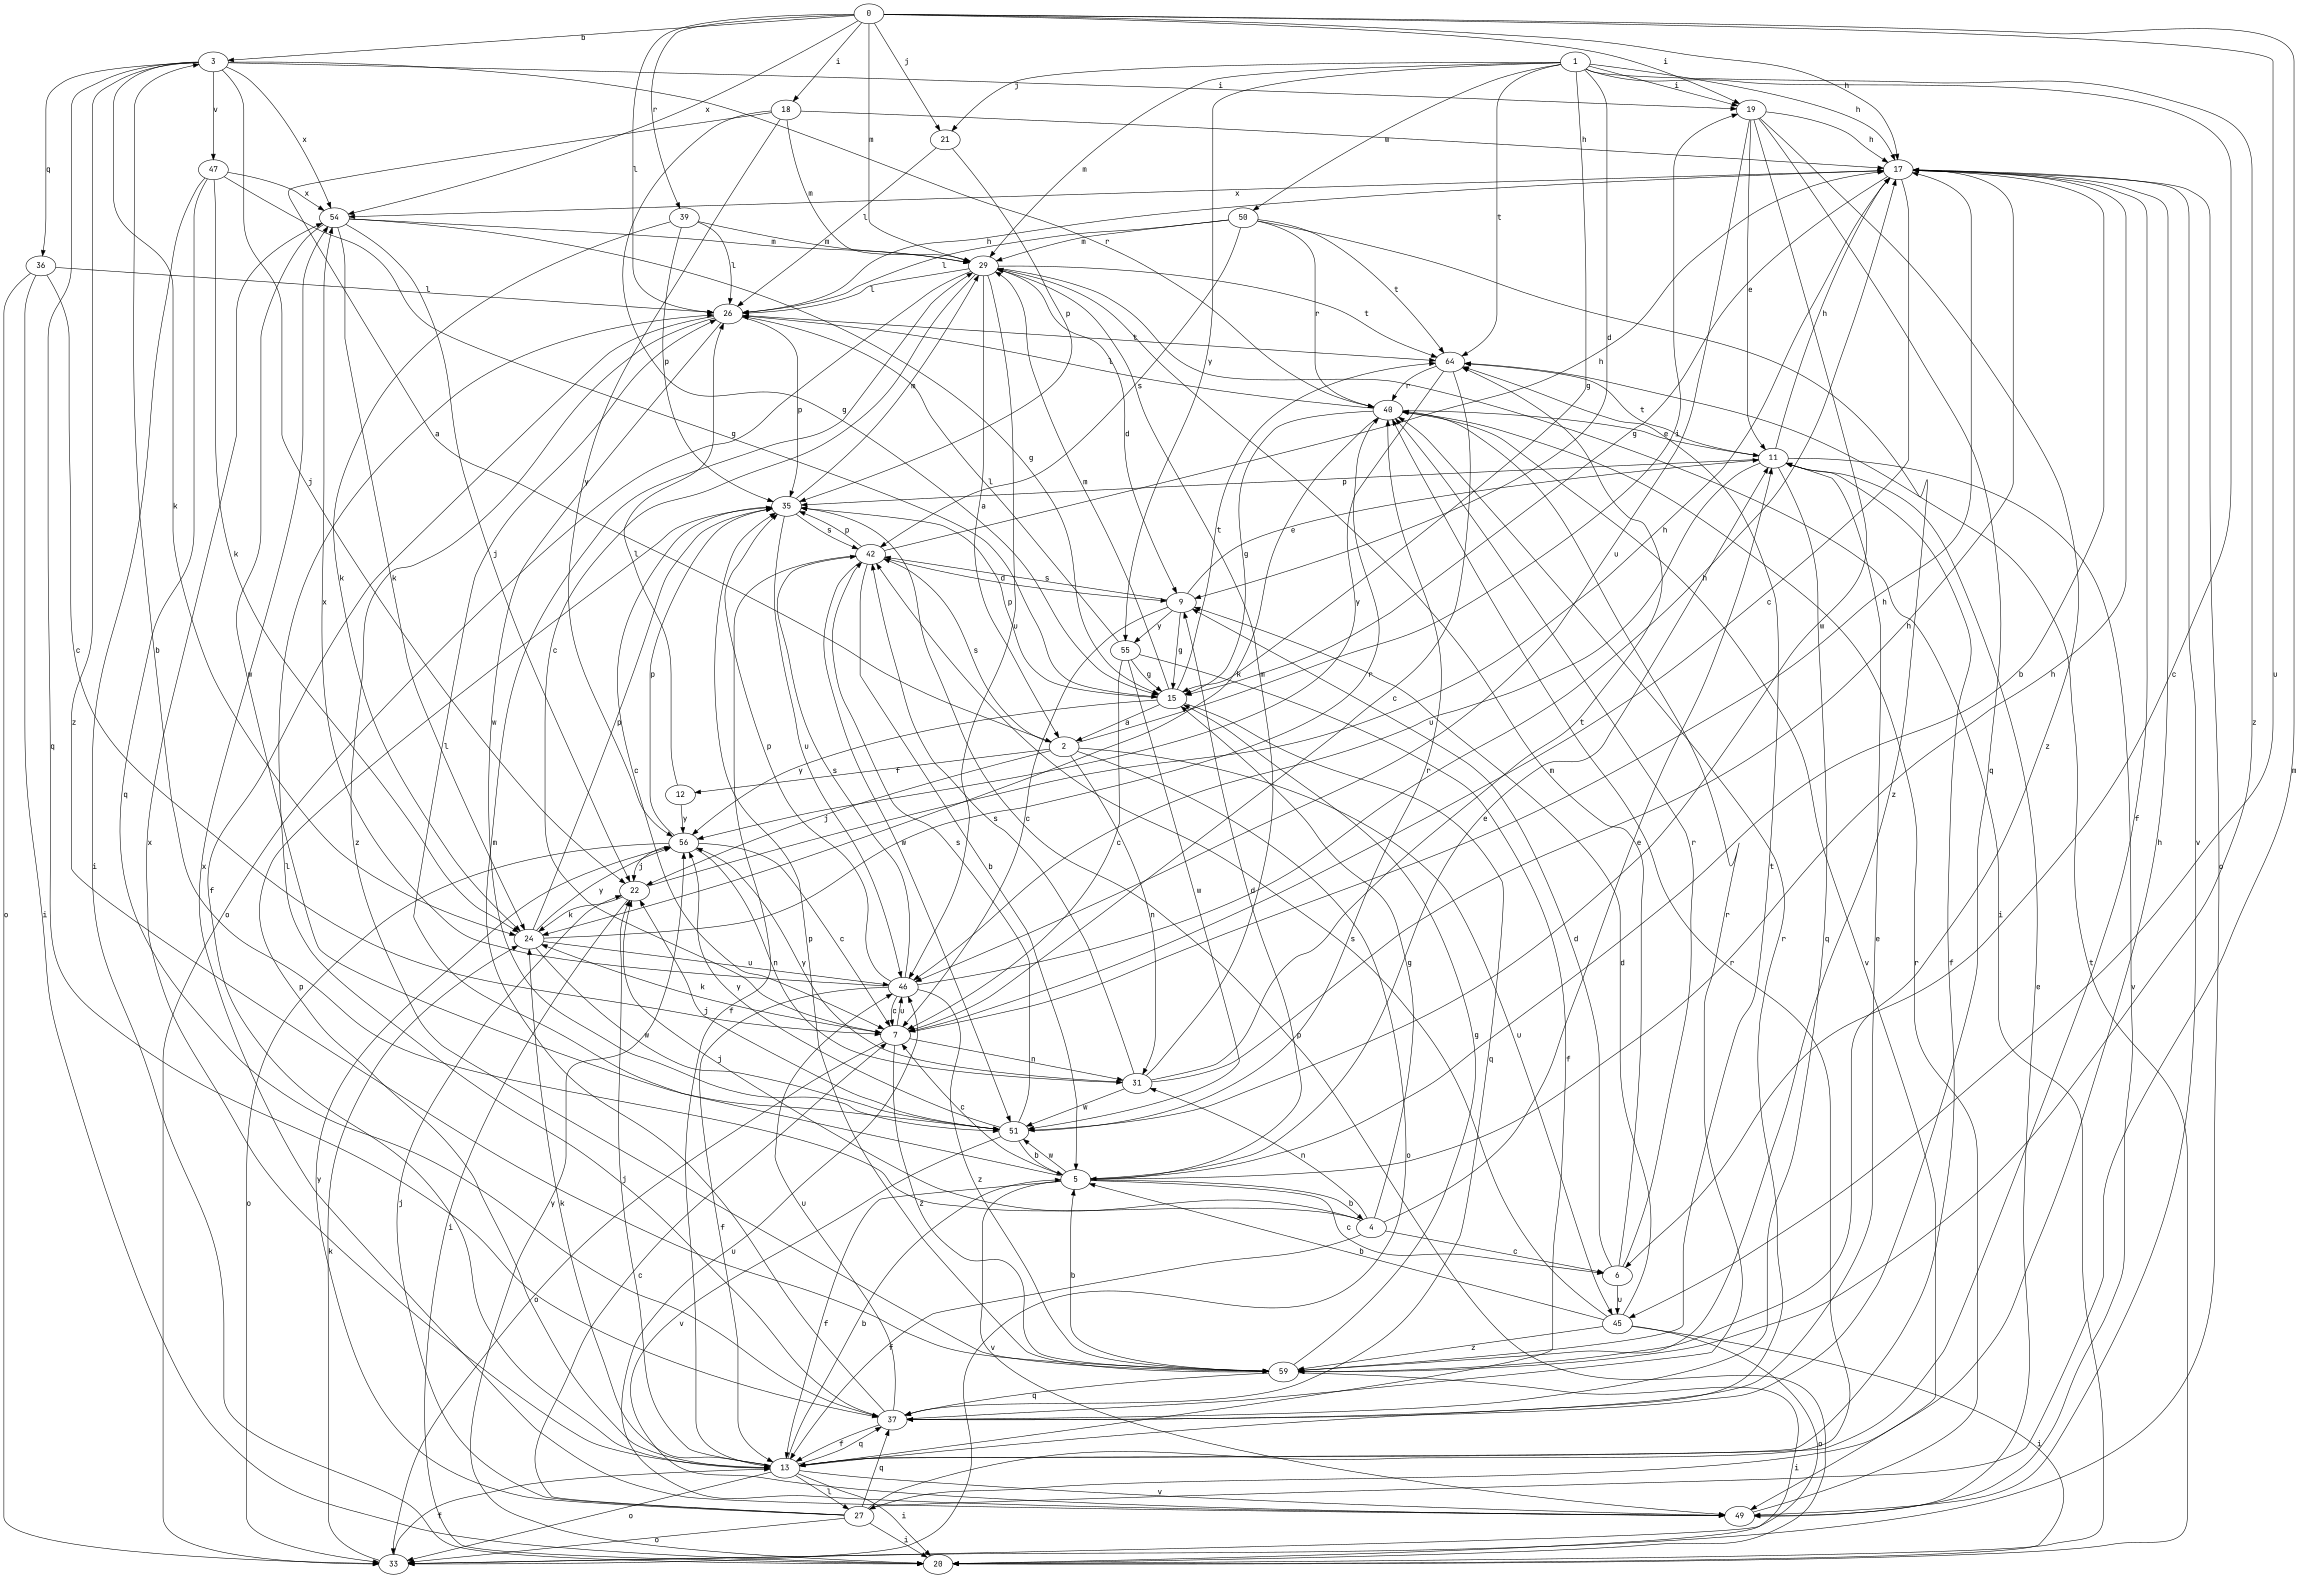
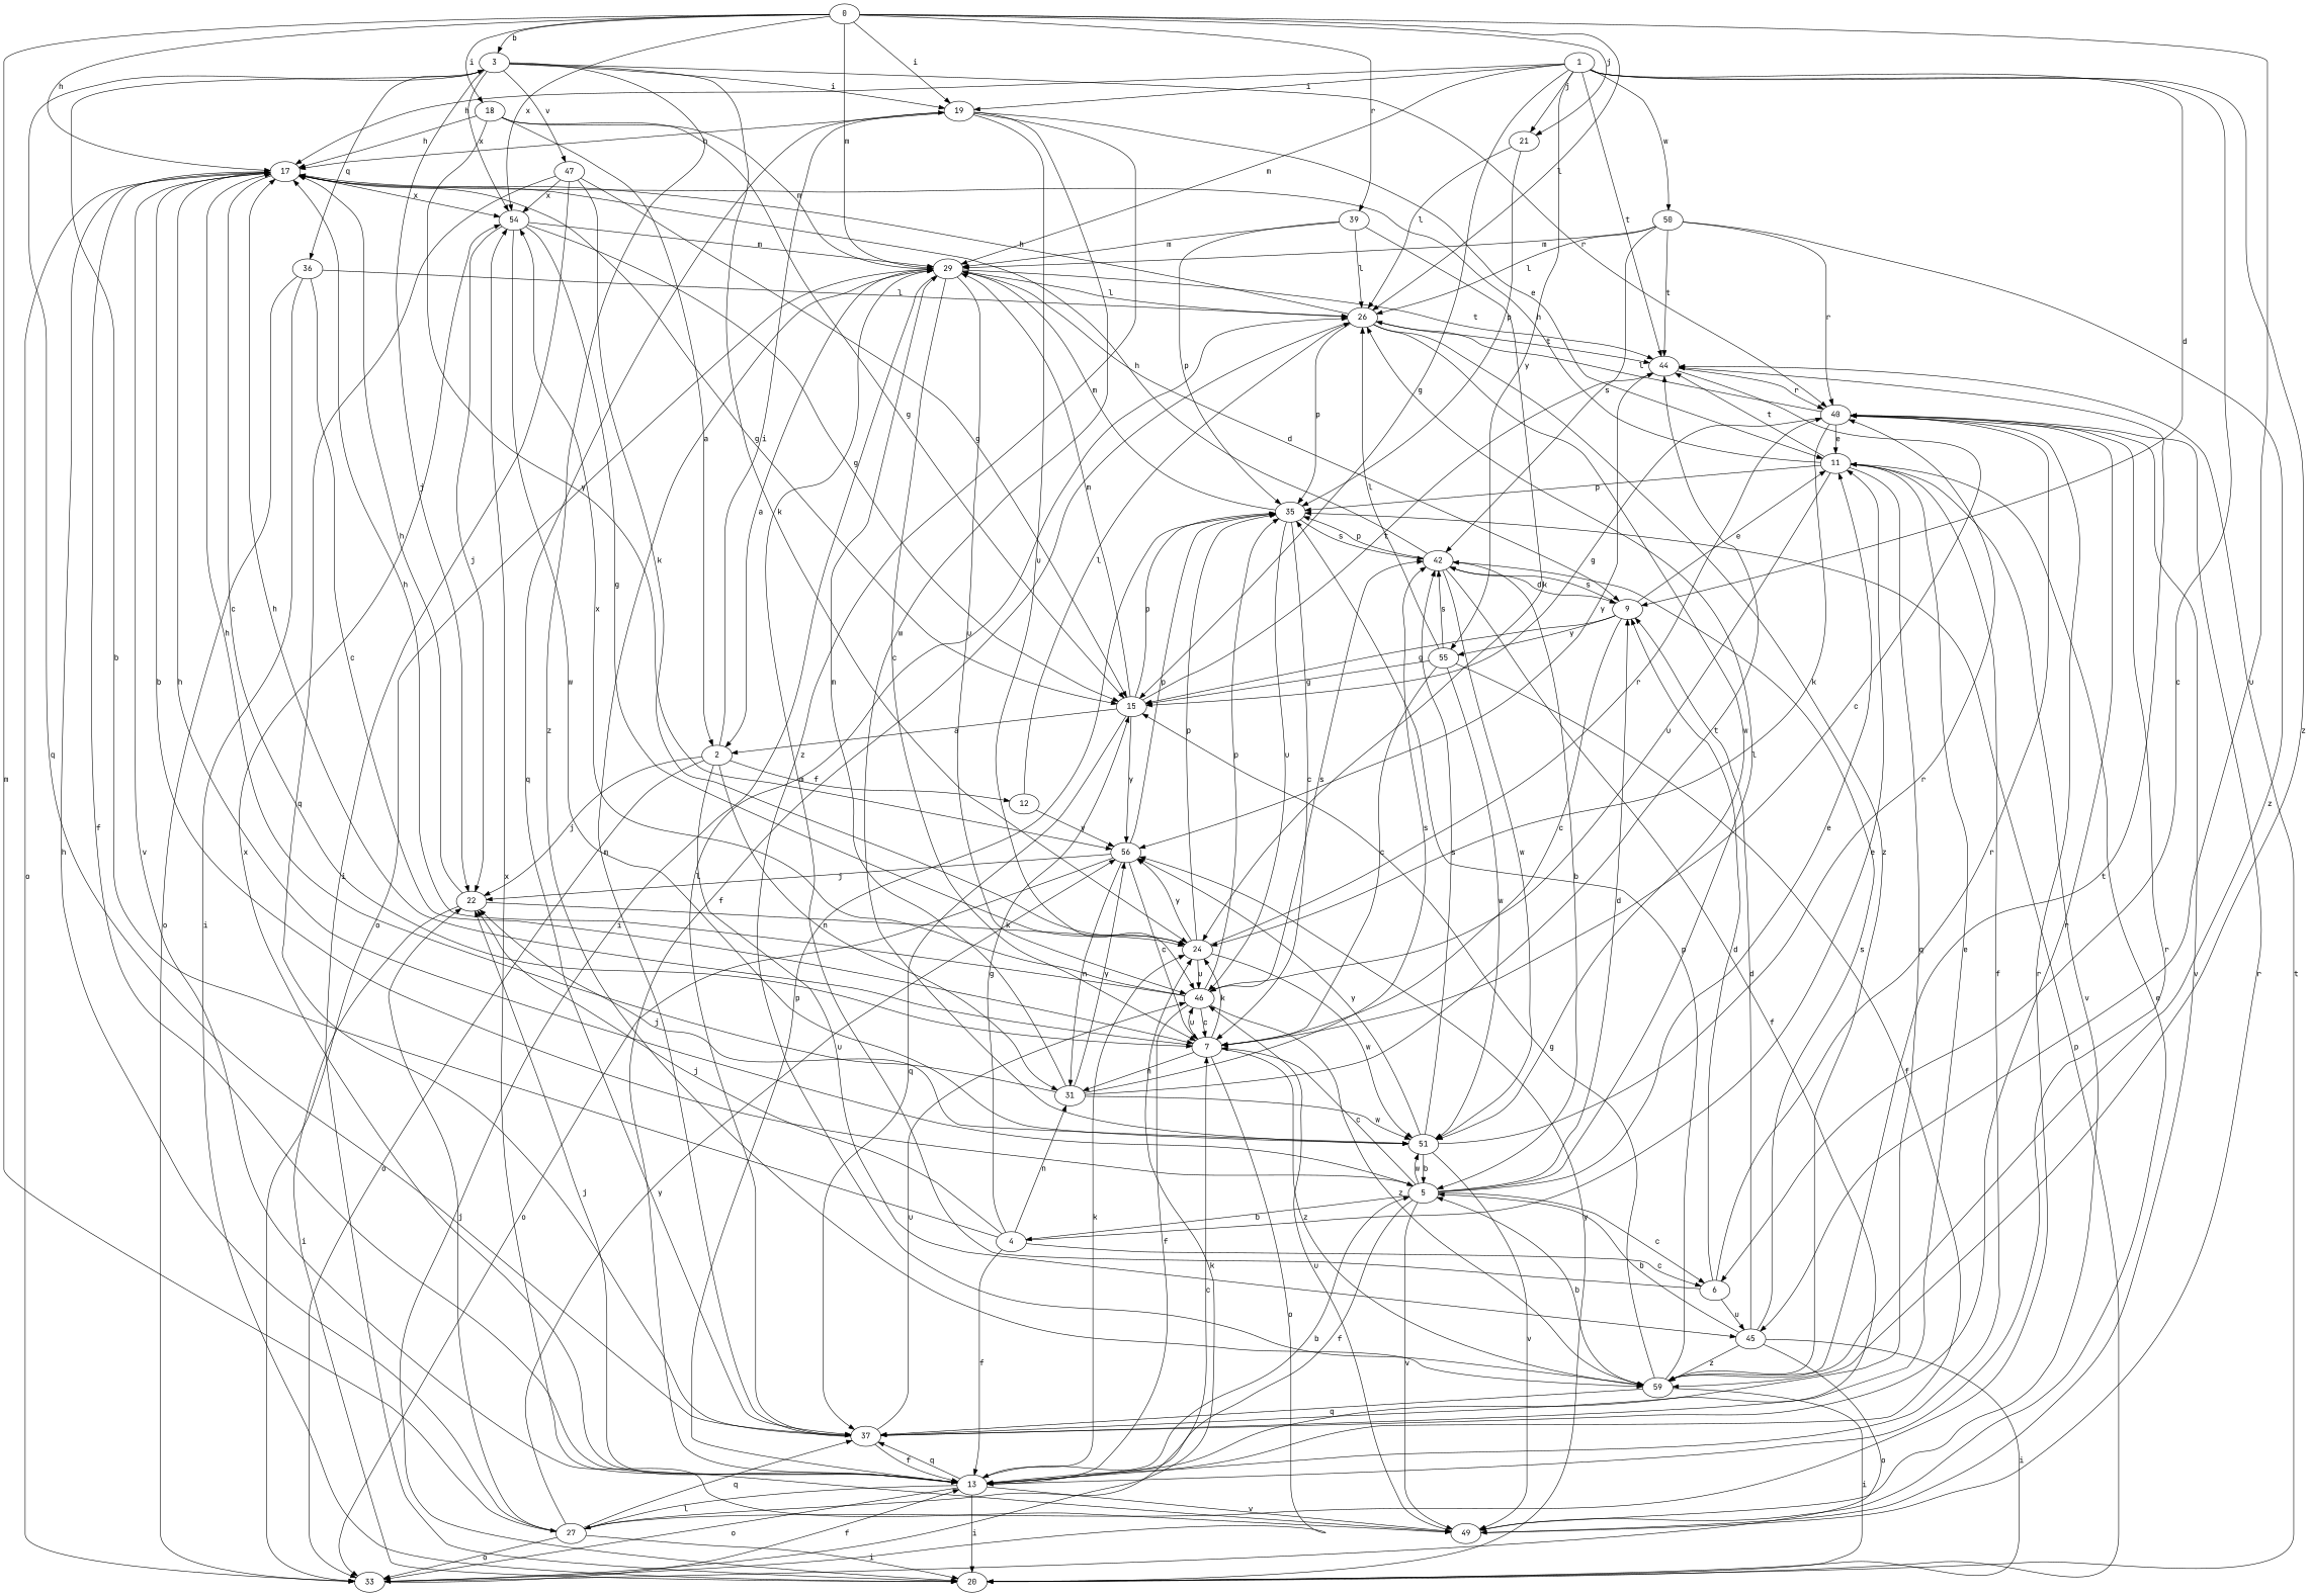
  strict digraph {
    fontname="JetBrains Mono"
    node [fontname="JetBrains Mono"]
    edge [fontname="JetBrains Mono"]
    0
    3
    17
    18
    19
    21
    26
    27
    29
    39
    45
    54
    59
    22
    24
    36
    37
    40
    47
    15
    33
    13
    5
    7
    49
    2
    56
    11
    51
    46
    35
-   44 [label=64]
+   44
    20
    9
    42
    1
    6
    50
    55
    12
    31
    4
    0 -> 3 [label=b]
    0 -> 17 [label=h]
    0 -> 18 [label=i]
    0 -> 19 [label=i]
    0 -> 21 [label=j]
    0 -> 26 [label=l]
    0 -> 27 [label=m]
    0 -> 29 [label=m]
    0 -> 39 [label=r]
    0 -> 45 [label=u]
    0 -> 54 [label=x]
    3 -> 19 [label=i]
    3 -> 54 [label=x]
    3 -> 59 [label=z]
    3 -> 22 [label=j]
    3 -> 24 [label=k]
    3 -> 36 [label=q]
    3 -> 37 [label=q]
    3 -> 40 [label=r]
    3 -> 47 [label=v]
    17 -> 54 [label=x]
    17 -> 15 [label=g]
    17 -> 33 [label=o]
    17 -> 13 [label=f]
    17 -> 5 [label=b]
    17 -> 7 [label=c]
    17 -> 49 [label=v]
    18 -> 17 [label=h]
    18 -> 29 [label=m]
    18 -> 15 [label=g]
    18 -> 2 [label=a]
    18 -> 56 [label=y]
    19 -> 17 [label=h]
    19 -> 59 [label=z]
    19 -> 37 [label=q]
    19 -> 11 [label=e]
    19 -> 51 [label=w]
    19 -> 46 [label=u]
    21 -> 26 [label=l]
    21 -> 35 [label=p]
    26 -> 17 [label=h]
    26 -> 59 [label=z]
    26 -> 13 [label=f]
    26 -> 51 [label=w]
    26 -> 35 [label=p]
    26 -> 44 [label=t]
    27 -> 17 [label=h]
    27 -> 22 [label=j]
    27 -> 37 [label=q]
    27 -> 40 [label=r]
    27 -> 33 [label=o]
    27 -> 7 [label=c]
    27 -> 56 [label=y]
    27 -> 20 [label=i]
    29 -> 26 [label=l]
    29 -> 33 [label=o]
    29 -> 7 [label=c]
    29 -> 2 [label=a]
    29 -> 46 [label=u]
    29 -> 44 [label=t]
    29 -> 20 [label=i]
    29 -> 9 [label=d]
    39 -> 26 [label=l]
    39 -> 29 [label=m]
    39 -> 24 [label=k]
    39 -> 35 [label=p]
    45 -> 59 [label=z]
    45 -> 33 [label=o]
    45 -> 5 [label=b]
    45 -> 20 [label=i]
    45 -> 9 [label=d]
    45 -> 42 [label=s]
    54 -> 29 [label=m]
    54 -> 22 [label=j]
-   54 -> 24 [label=k]
+   54 -> 24 [label=g]
    54 -> 15 [label=g]
    54 -> 51 [label=w]
    59 -> 37 [label=q]
    59 -> 15 [label=g]
    59 -> 5 [label=b]
    59 -> 35 [label=p]
    59 -> 44 [label=t]
    59 -> 20 [label=i]
    22 -> 17 [label=h]
    22 -> 24 [label=k]
    22 -> 20 [label=i]
    24 -> 40 [label=r]
    24 -> 56 [label=y]
    24 -> 51 [label=w]
    24 -> 46 [label=u]
    24 -> 35 [label=p]
    36 -> 26 [label=l]
    36 -> 33 [label=o]
    36 -> 7 [label=c]
    36 -> 20 [label=i]
    37 -> 26 [label=l]
    37 -> 29 [label=m]
    37 -> 40 [label=r]
    37 -> 13 [label=f]
    37 -> 11 [label=e]
    37 -> 46 [label=u]
    40 -> 26 [label=l]
    40 -> 24 [label=k]
    40 -> 15 [label=g]
    40 -> 49 [label=v]
    40 -> 11 [label=e]
    47 -> 54 [label=x]
    47 -> 24 [label=k]
    47 -> 37 [label=q]
    47 -> 15 [label=g]
    47 -> 20 [label=i]
    15 -> 29 [label=m]
    15 -> 37 [label=q]
    15 -> 2 [label=a]
    15 -> 56 [label=y]
    15 -> 35 [label=p]
    15 -> 44 [label=t]
    33 -> 24 [label=k]
    33 -> 13 [label=f]
    13 -> 27 [label=l]
    13 -> 54 [label=x]
    13 -> 22 [label=j]
    13 -> 24 [label=k]
    13 -> 37 [label=q]
    13 -> 40 [label=r]
    13 -> 33 [label=o]
    13 -> 5 [label=b]
    13 -> 49 [label=v]
    13 -> 35 [label=p]
    13 -> 20 [label=i]
    5 -> 17 [label=h]
    5 -> 26 [label=l]
    5 -> 13 [label=f]
    5 -> 7 [label=c]
    5 -> 49 [label=v]
    5 -> 11 [label=e]
    5 -> 51 [label=w]
    5 -> 9 [label=d]
    5 -> 6 [label=c]
    5 -> 4 [label=b]
    7 -> 17 [label=h]
    7 -> 59 [label=z]
    7 -> 24 [label=k]
    7 -> 33 [label=o]
    7 -> 46 [label=u]
    7 -> 31 [label=n]
    49 -> 54 [label=x]
    49 -> 40 [label=r]
    49 -> 11 [label=e]
    49 -> 46 [label=u]
    2 -> 19 [label=i]
    2 -> 45 [label=u]
    2 -> 22 [label=j]
    2 -> 33 [label=o]
-   2 -> 42 [label=s]
+   55 -> 42 [label=s]
    2 -> 12 [label=f]
    2 -> 31 [label=n]
    56 -> 22 [label=j]
    56 -> 33 [label=o]
    56 -> 7 [label=c]
    56 -> 35 [label=p]
    56 -> 31 [label=n]
    11 -> 17 [label=h]
    11 -> 37 [label=q]
    11 -> 13 [label=f]
    11 -> 49 [label=v]
    11 -> 46 [label=u]
    11 -> 35 [label=p]
    11 -> 44 [label=t]
    51 -> 22 [label=j]
    51 -> 40 [label=r]
    51 -> 5 [label=b]
    51 -> 49 [label=v]
    51 -> 56 [label=y]
    51 -> 42 [label=s]
    46 -> 17 [label=h]
    46 -> 54 [label=x]
    46 -> 59 [label=z]
    46 -> 13 [label=f]
    46 -> 7 [label=c]
    46 -> 35 [label=p]
    46 -> 42 [label=s]
    35 -> 29 [label=m]
    35 -> 7 [label=c]
    35 -> 46 [label=u]
    35 -> 42 [label=s]
    44 -> 40 [label=r]
    44 -> 7 [label=c]
    44 -> 56 [label=y]
    20 -> 56 [label=y]
    20 -> 35 [label=p]
    20 -> 44 [label=t]
    9 -> 15 [label=g]
    9 -> 7 [label=c]
    9 -> 11 [label=e]
    9 -> 42 [label=s]
    9 -> 55 [label=y]
    42 -> 17 [label=h]
    42 -> 13 [label=f]
    42 -> 5 [label=b]
    42 -> 51 [label=w]
    42 -> 35 [label=p]
    42 -> 9 [label=d]
    1 -> 17 [label=h]
    1 -> 19 [label=i]
    1 -> 21 [label=j]
    1 -> 29 [label=m]
    1 -> 59 [label=z]
    1 -> 15 [label=g]
    1 -> 44 [label=t]
    1 -> 9 [label=d]
    1 -> 6 [label=c]
    1 -> 50 [label=w]
    1 -> 55 [label=y]
    6 -> 29 [label=m]
    6 -> 45 [label=u]
    6 -> 40 [label=r]
    6 -> 9 [label=d]
    50 -> 26 [label=l]
    50 -> 29 [label=m]
    50 -> 59 [label=z]
    50 -> 40 [label=r]
    50 -> 44 [label=t]
    50 -> 42 [label=s]
    55 -> 26 [label=l]
    55 -> 15 [label=g]
    55 -> 13 [label=f]
    55 -> 7 [label=c]
    55 -> 51 [label=w]
    12 -> 26 [label=l]
    12 -> 56 [label=y]
    31 -> 17 [label=h]
    31 -> 29 [label=m]
    31 -> 56 [label=y]
    31 -> 51 [label=w]
    31 -> 44 [label=t]
    31 -> 42 [label=s]
    4 -> 3 [label=b]
    4 -> 22 [label=j]
    4 -> 15 [label=g]
    4 -> 13 [label=f]
    4 -> 11 [label=e]
    4 -> 6 [label=c]
    4 -> 31 [label=n]
  }
